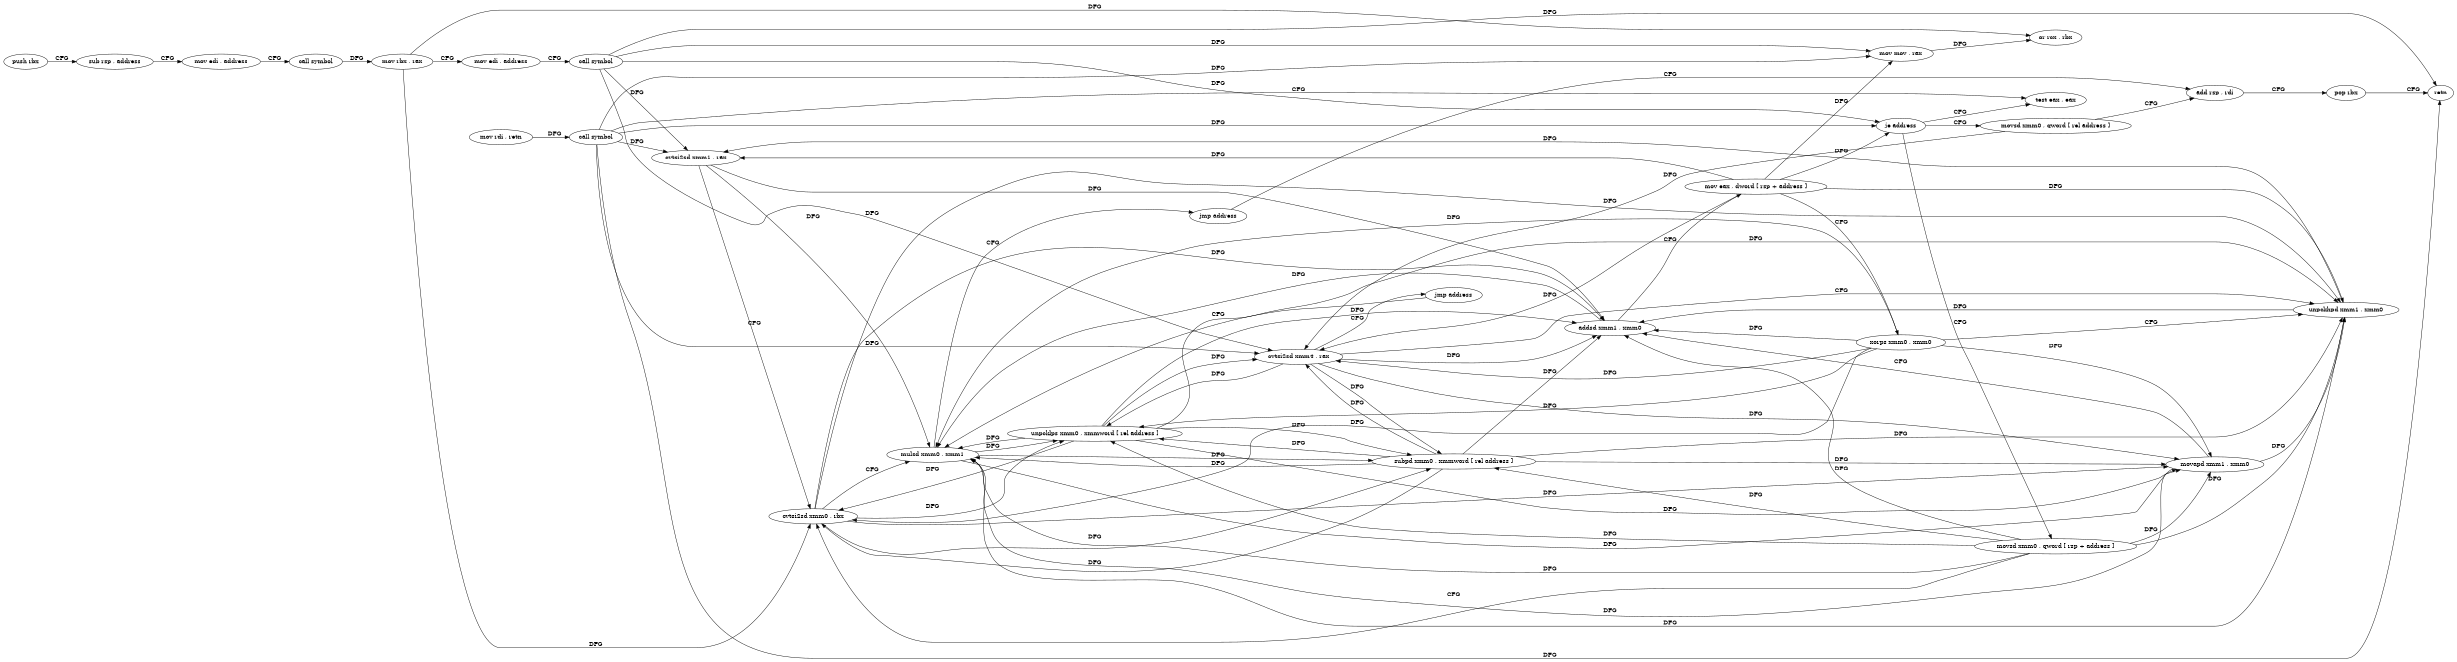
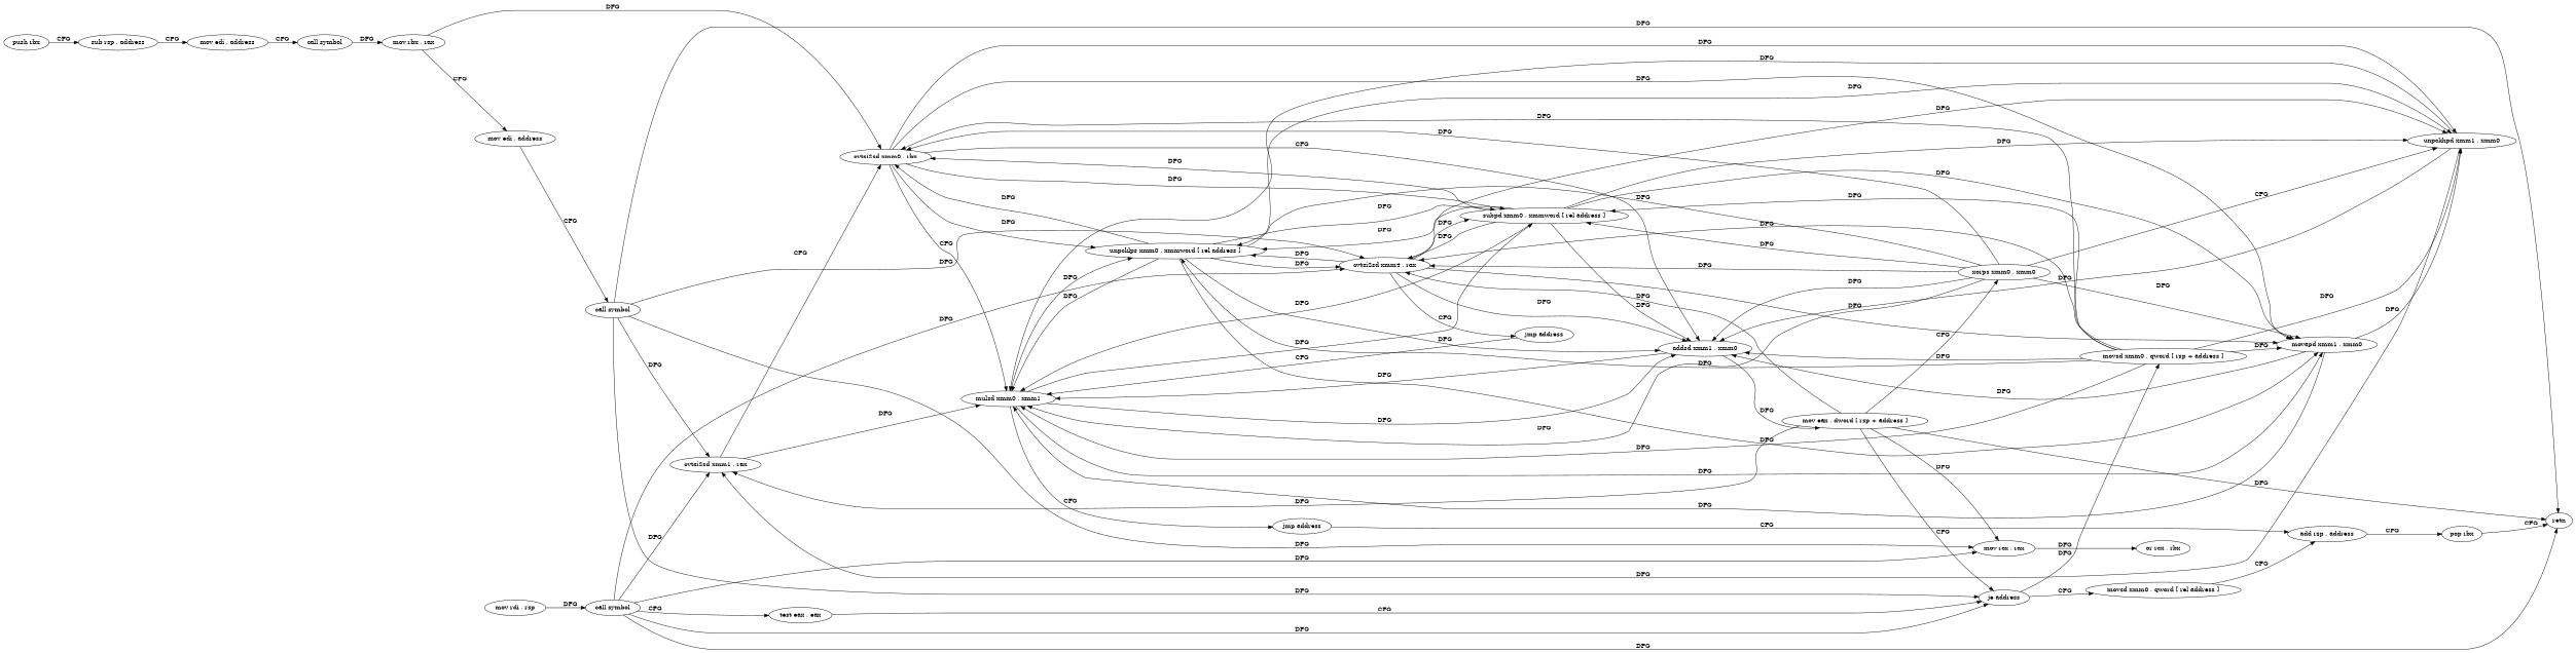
  digraph {
    rankdir=LR
    n1 [label="push rbx"]
    n2 [label="sub rsp , address"]
    n3 [label="mov edi , address"]
    n4 [label="call symbol"]
    n5 [label="mov rbx , rax"]
    n6 [label="mov edi , address"]
    n7 [label="or rcx , rbx"]
    n8 [label="cvtsi2sd xmm0 , rbx"]
    n9 [label="call symbol"]
    n10 [label="mulsd xmm0 , xmm1"]
    n11 [label="unpcklps xmm0 , xmmword [ rel address ]"]
    n12 [label="subpd xmm0 , xmmword [ rel address ]"]
    n13 [label="movapd xmm1 , xmm0"]
    n14 [label="unpckhpd xmm1 , xmm0"]
    n15 [label="addsd xmm1 , xmm0"]
-   n16 [label="mov mov , rax"]
+   n16 [label="mov rcx , rax"]
    n17 [label="cvtsi2sd xmm1 , rax"]
    n18 [label="je address"]
    n19 [label="cvtsi2sd xmm4 , rax"]
    n20 [label=retn]
    n21 [label="movsd xmm0 , qword [ rsp + address ]"]
    n22 [label="movsd xmm0 , qword [ rel address ]"]
    n23 [label="jmp address"]
-   n24 [label="mov rdi , retn"]
+   n24 [label="mov rdi , rsp"]
    n25 [label="call symbol"]
    n26 [label="test eax , eax"]
    n27 [label="jmp address"]
-   n28 [label="add rsp , rdi"]
+   n28 [label="add rsp , address"]
    n29 [label="mov eax , dword [ rsp + address ]"]
    n30 [label="pop rbx"]
    n31 [label="xorps xmm0 , xmm0"]
    n1 -> n2 [label=CFG]
    n2 -> n3 [label=CFG]
    n3 -> n4 [label=CFG]
    n4 -> n5 [label=DFG]
    n5 -> n6 [label=CFG]
-   n5 -> n7 [label=DFG]
    n5 -> n8 [label=DFG]
    n6 -> n9 [label=CFG]
    n8 -> n10 [label=CFG]
    n8 -> n11 [label=DFG]
    n8 -> n12 [label=DFG]
    n8 -> n13 [label=DFG]
    n8 -> n14 [label=DFG]
-   n8 -> n15 [label=DFG]
+   n8 -> n15 [label=CFG]
    n9 -> n16 [label=DFG]
    n9 -> n17 [label=DFG]
    n9 -> n18 [label=DFG]
    n9 -> n19 [label=DFG]
    n9 -> n20 [label=DFG]
    n10 -> n11 [label=DFG]
    n10 -> n12 [label=DFG]
    n10 -> n13 [label=DFG]
-   n17 -> n15 [label=DFG]
+   n10 -> n15 [label=DFG]
    n10 -> n27 [label=CFG]
    n11 -> n8 [label=DFG]
    n11 -> n10 [label=DFG]
    n11 -> n12 [label=DFG]
    n11 -> n13 [label=DFG]
    n11 -> n14 [label=DFG]
    n11 -> n15 [label=DFG]
    n11 -> n19 [label=DFG]
    n12 -> n8 [label=DFG]
    n12 -> n10 [label=DFG]
    n12 -> n11 [label=DFG]
    n12 -> n13 [label=DFG]
    n12 -> n14 [label=DFG]
    n12 -> n15 [label=DFG]
    n12 -> n19 [label=DFG]
    n13 -> n10 [label=DFG]
    n13 -> n14 [label=DFG]
-   n13 -> n15 [label=CFG]
+   n13 -> n15 [label=DFG]
    n14 -> n10 [label=DFG]
    n14 -> n15 [label=DFG]
    n14 -> n17 [label=DFG]
    n15 -> n10 [label=DFG]
-   n15 -> n29 [label=CFG]
+   n15 -> n29 [label=DFG]
    n16 -> n7 [label=DFG]
    n17 -> n8 [label=CFG]
    n17 -> n10 [label=DFG]
-   n18 -> n21 [label=CFG]
+   n18 -> n21 [label=DFG]
    n18 -> n22 [label=CFG]
    n19 -> n11 [label=DFG]
    n19 -> n12 [label=DFG]
    n19 -> n13 [label=DFG]
-   n19 -> n14 [label=CFG]
+   n19 -> n14 [label=DFG]
    n19 -> n15 [label=DFG]
    n19 -> n23 [label=CFG]
-   n21 -> n8 [label=CFG]
+   n21 -> n8 [label=DFG]
    n21 -> n10 [label=DFG]
    n21 -> n11 [label=DFG]
    n21 -> n12 [label=DFG]
    n21 -> n13 [label=DFG]
    n21 -> n14 [label=DFG]
    n21 -> n15 [label=DFG]
-   n22 -> n19 [label=DFG]
+   n21 -> n19 [label=DFG]
    n22 -> n28 [label=CFG]
    n23 -> n10 [label=CFG]
    n24 -> n25 [label=DFG]
    n25 -> n16 [label=DFG]
    n25 -> n17 [label=DFG]
    n25 -> n18 [label=DFG]
    n25 -> n19 [label=DFG]
    n25 -> n20 [label=DFG]
    n25 -> n26 [label=CFG]
-   n18 -> n26 [label=CFG]
+   n26 -> n18 [label=CFG]
    n27 -> n28 [label=CFG]
    n28 -> n30 [label=CFG]
    n29 -> n16 [label=DFG]
    n29 -> n17 [label=DFG]
-   n29 -> n18 [label=DFG]
+   n29 -> n18 [label=CFG]
    n29 -> n19 [label=DFG]
-   n29 -> n14 [label=DFG]
+   n29 -> n20 [label=DFG]
    n29 -> n31 [label=CFG]
    n30 -> n20 [label=CFG]
    n31 -> n8 [label=DFG]
    n31 -> n10 [label=DFG]
    n31 -> n11 [label=DFG]
+   n31 -> n12 [label=DFG]
    n31 -> n13 [label=DFG]
    n31 -> n14 [label=CFG]
    n31 -> n15 [label=DFG]
    n31 -> n19 [label=DFG]
  }
